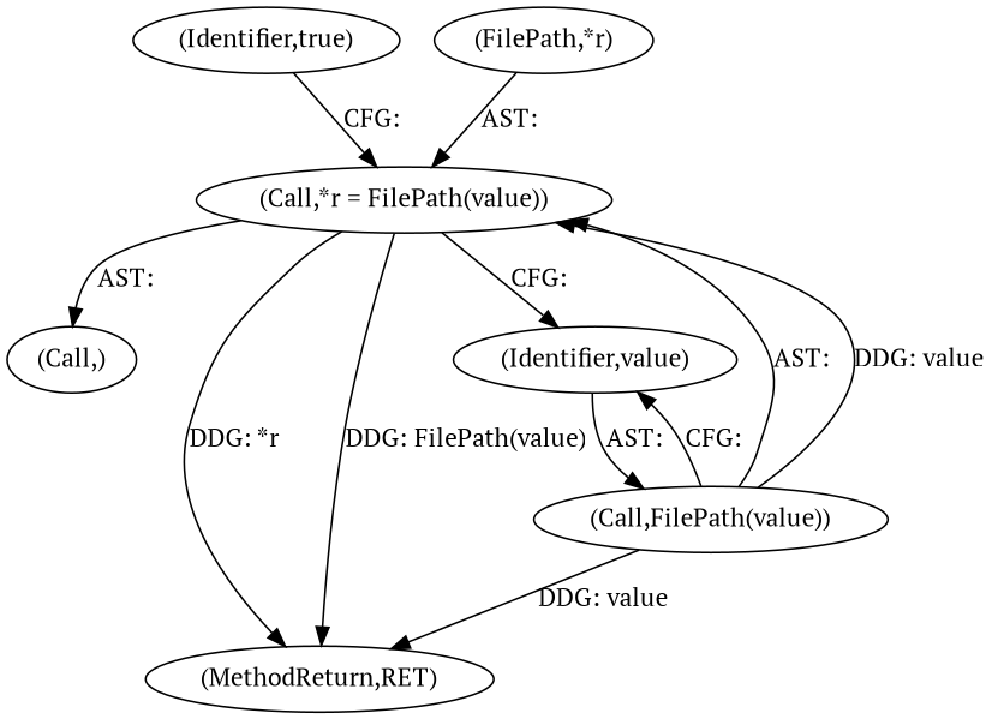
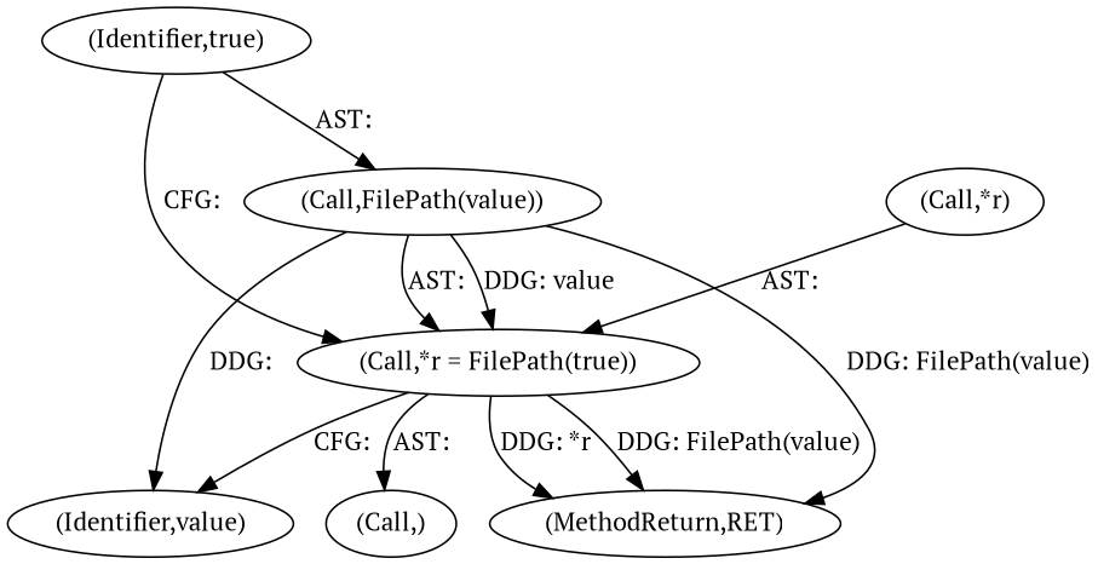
  digraph {
    fontname="PT Serif"
    node [fontname="PT Serif"]
    edge [fontname="PT Serif"]
-   n1 [label="(Call,*r = FilePath(value))"]
+   n1 [label="(Call,*r = FilePath(true))"]
    n2 [label="(Call,)"]
    n3 [label="(MethodReturn,RET)"]
    n4 [label="(Identifier,value)"]
    n5 [label="(Call,FilePath(value))"]
    n6 [label="(Identifier,true)"]
-   n7 [label="(FilePath,*r)"]
+   n7 [label="(Call,*r)"]
    n1 -> n2 [label="AST: "]
    n1 -> n3 [label="DDG: *r"]
    n1 -> n3 [label="DDG: FilePath(value)"]
    n1 -> n4 [label="CFG: "]
-   n4 -> n5 [label="AST: "]
+   n6 -> n5 [label="AST: "]
    n5 -> n1 [label="AST: "]
    n5 -> n1 [label="DDG: value"]
-   n5 -> n3 [label="DDG: value"]
-   n5 -> n4 [label="CFG: "]
+   n5 -> n3 [label="DDG: FilePath(value)"]
+   n5 -> n4 [label="DDG: "]
    n6 -> n1 [label="CFG: "]
    n7 -> n1 [label="AST: "]
  }
